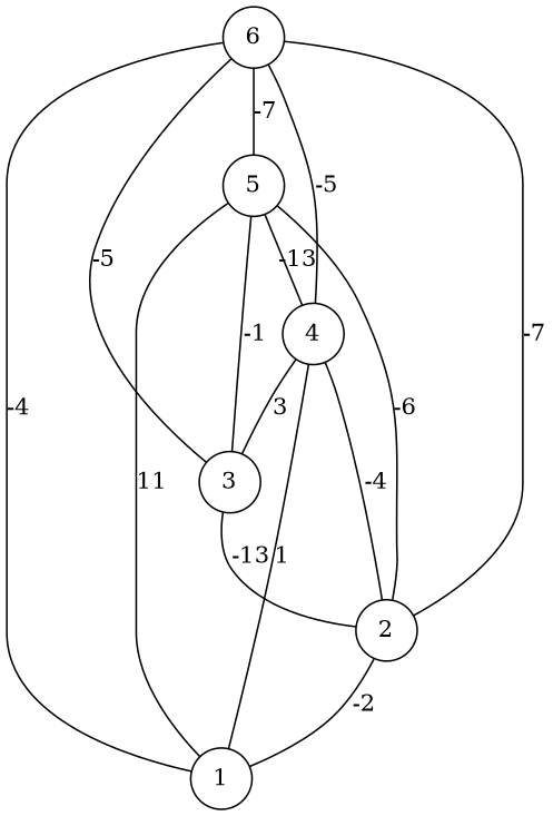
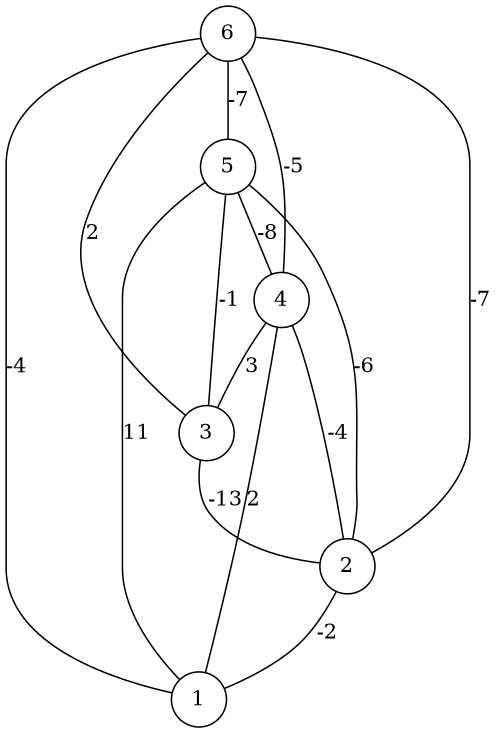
  graph {
    fontname="Helvetica,Arial,sans-serif"
    node [shape=circle]
    6
    1
    2
    3
    4
    5
    6 -- 1 [label=-4]
    6 -- 2 [label=-7]
-   6 -- 3 [label=-5]
+   6 -- 3 [label=2]
    6 -- 4 [label=-5]
    6 -- 5 [label=-7]
    2 -- 1 [label=-2]
    3 -- 2 [label=-13]
-   4 -- 1 [label=1]
+   4 -- 1 [label=2]
    4 -- 2 [label=-4]
    4 -- 3 [label=3]
    5 -- 1 [label=11]
    5 -- 2 [label=-6]
    5 -- 3 [label=-1]
-   5 -- 4 [label=-13]
+   5 -- 4 [label=-8]
  }
